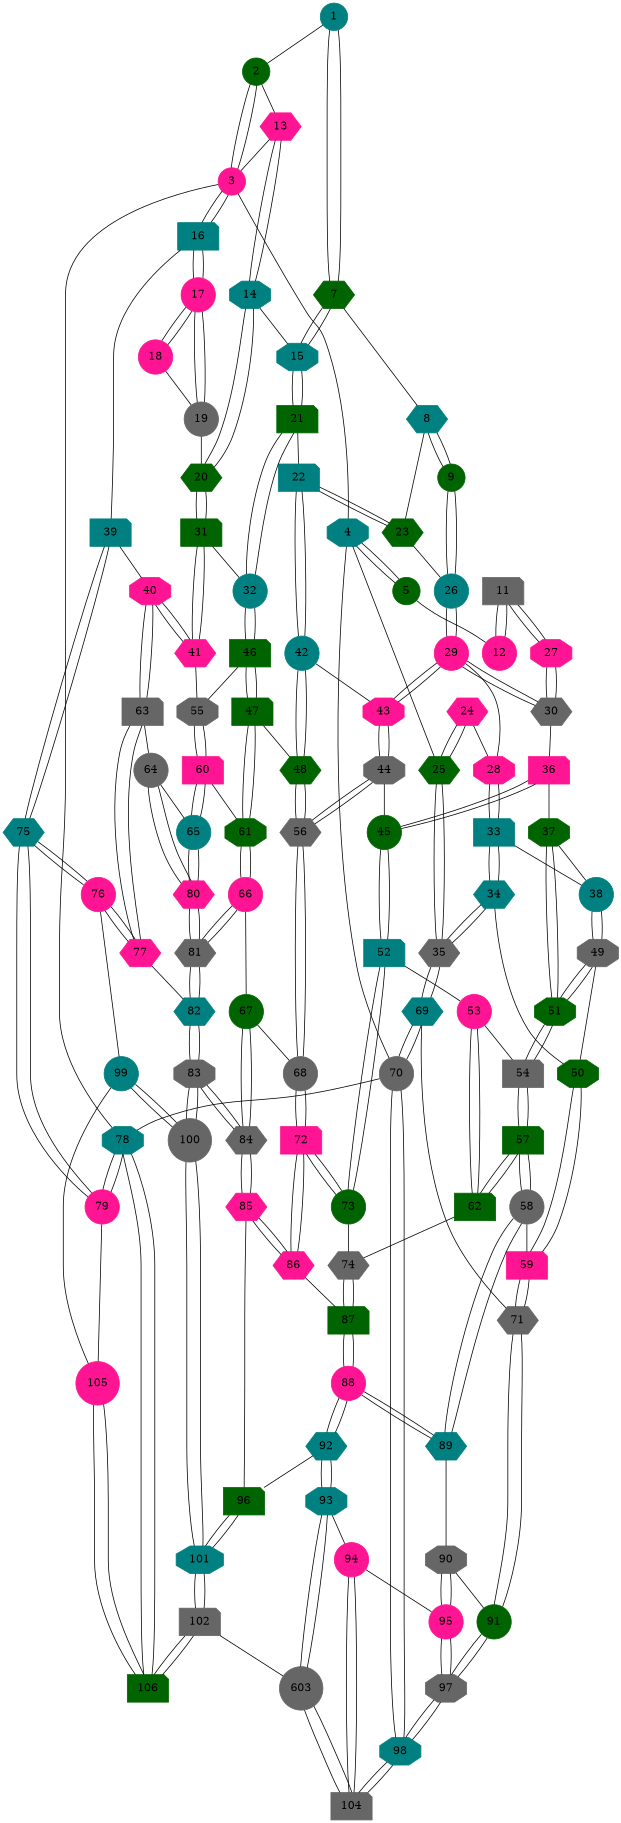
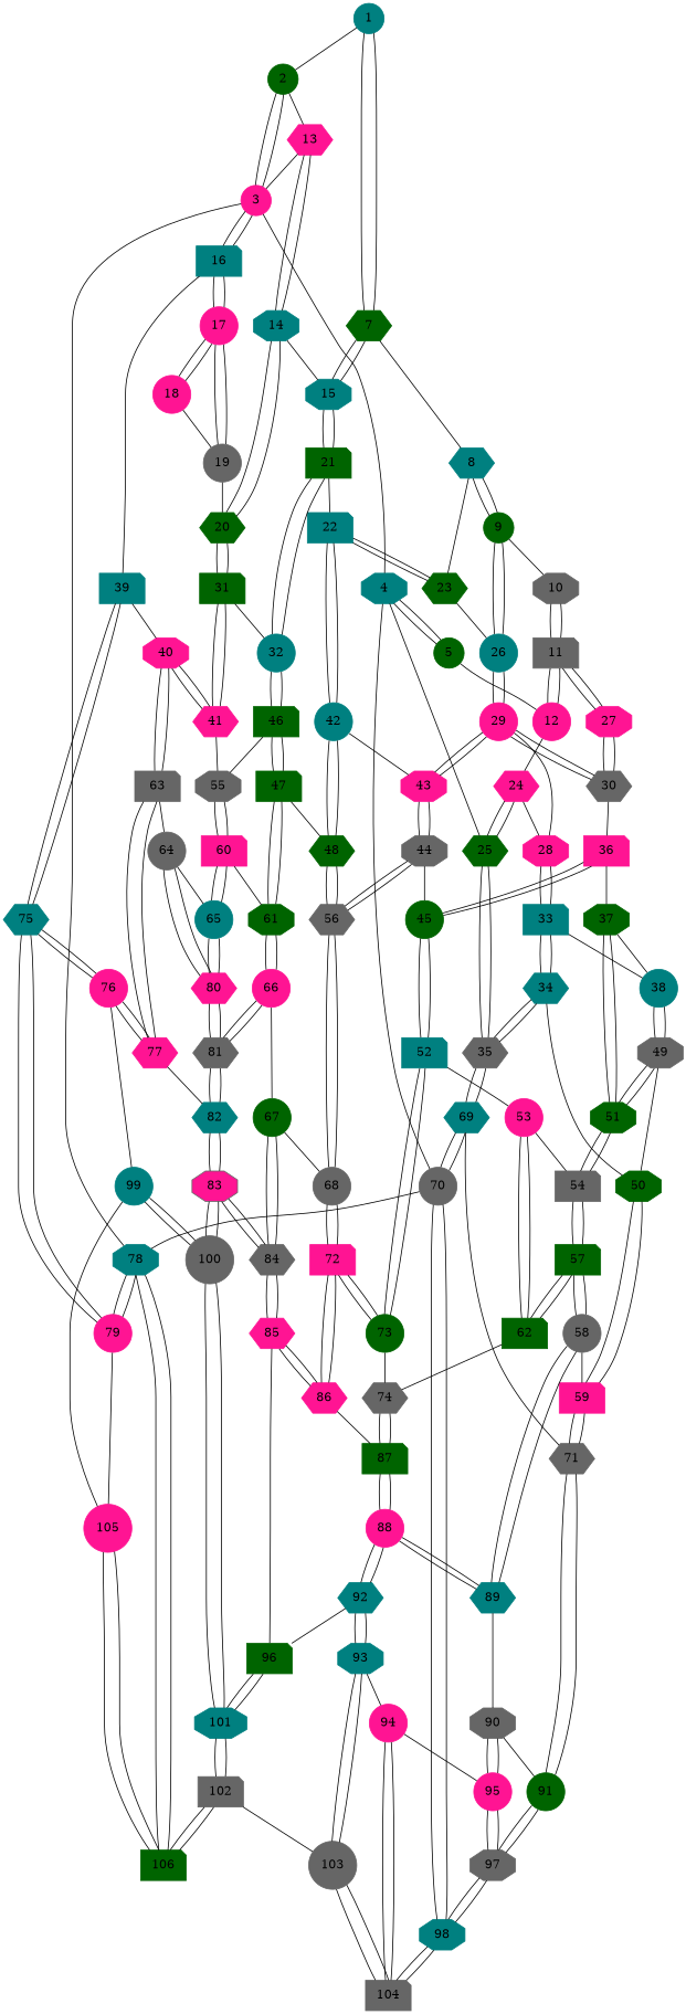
  graph {
    node [color=deeppink shape=circle style=filled]
    1 [color=teal]
    2 [color=darkgreen]
    7 [color=darkgreen shape=hexagon]
    3
    13 [shape=hexagon]
    8 [color=teal shape=hexagon]
    15 [color=teal shape=octagon]
    4 [color=teal shape=octagon]
    16 [color=teal shape=note]
    78 [color=teal shape=octagon]
    14 [color=teal shape=octagon]
    5 [color=darkgreen]
    25 [color=darkgreen shape=hexagon]
    70 [color=gray40]
    17
    39 [color=teal shape=note]
    79
    106 [color=darkgreen shape=note]
    12
    35 [color=gray40 shape=hexagon]
    98 [color=teal shape=octagon]
    24 [shape=hexagon]
+   10 [color=gray40 shape=octagon]
    11 [color=gray40 shape=note]
    9 [color=darkgreen]
    23 [color=darkgreen shape=hexagon]
    21 [color=darkgreen shape=note]
    26 [color=teal]
    29
    27 [shape=octagon]
    30 [color=gray40 shape=hexagon]
    28 [shape=octagon]
    20 [color=darkgreen shape=hexagon]
    19 [color=gray40]
    18
    31 [color=darkgreen shape=note]
    22 [color=teal shape=note]
    32 [color=teal]
    40 [shape=octagon]
    75 [color=teal shape=hexagon]
    41 [shape=hexagon]
    42 [color=teal]
    46 [color=darkgreen shape=note]
    43 [shape=octagon]
    48 [color=darkgreen shape=hexagon]
    33 [color=teal shape=note]
    69 [color=teal shape=hexagon]
    36 [shape=note]
    34 [color=teal shape=hexagon]
    38 [color=teal]
    44 [color=gray40 shape=octagon]
    37 [color=darkgreen shape=octagon]
    45 [color=darkgreen]
    55 [color=gray40 shape=octagon]
    47 [color=darkgreen shape=note]
    50 [color=darkgreen shape=octagon]
    49 [color=gray40 shape=octagon]
    59 [shape=note]
    71 [color=gray40 shape=hexagon]
    51 [color=darkgreen shape=octagon]
    52 [color=teal shape=note]
    54 [color=gray40 shape=note]
    63 [color=gray40 shape=note]
    76
    64 [color=gray40]
    77 [shape=hexagon]
    60 [shape=note]
    56 [color=gray40 shape=hexagon]
    68 [color=gray40]
    53
    73 [color=darkgreen]
    61 [color=darkgreen shape=octagon]
    66
    57 [color=darkgreen shape=note]
    62 [color=darkgreen shape=note]
    74 [color=gray40 shape=hexagon]
    58 [color=gray40]
    65 [color=teal]
    72 [shape=note]
    89 [color=teal shape=hexagon]
    90 [color=gray40 shape=octagon]
    91 [color=darkgreen]
    80 [shape=hexagon]
    67 [color=darkgreen]
    81 [color=gray40 shape=hexagon]
    87 [color=darkgreen shape=note]
    82 [color=teal shape=hexagon]
    84 [color=gray40 shape=hexagon]
    85 [shape=hexagon]
    86 [shape=hexagon]
    104 [color=gray40 shape=note]
    97 [color=gray40 shape=octagon]
    88
    99 [color=teal]
    105
    100 [color=gray40]
-   83 [color=gray40 shape=octagon]
+   83 [color=gray40 shape=octagon fillcolor=deeppink]
    101 [color=teal shape=octagon]
    96 [color=darkgreen shape=note]
    92 [color=teal shape=hexagon]
    93 [color=teal shape=octagon]
    95
    94
-   103 [color=gray40 label=603]
+   103 [color=gray40]
    102 [color=gray40 shape=note]
    1 -- 2
    1 -- 7
    1 -- 7
    2 -- 3
    2 -- 3
    2 -- 13
    7 -- 8
    7 -- 15
    7 -- 15
    3 -- 4
    3 -- 16
    3 -- 16
    3 -- 78
    13 -- 3
    13 -- 14
    13 -- 14
    8 -- 9
    8 -- 9
    8 -- 23
    15 -- 21
    15 -- 21
    4 -- 5
    4 -- 5
    4 -- 25
    4 -- 70
    16 -- 17
    16 -- 17
    16 -- 39
    78 -- 79
    78 -- 79
    78 -- 106
    78 -- 106
    14 -- 15
    14 -- 20
    14 -- 20
    5 -- 12
    25 -- 35
    25 -- 35
    70 -- 78
    70 -- 98
    70 -- 98
    17 -- 19
    17 -- 19
    17 -- 18
    17 -- 18
    39 -- 40
    39 -- 75
    39 -- 75
    79 -- 105
+   12 -- 24
    35 -- 69
    35 -- 69
    98 -- 104
    98 -- 104
    24 -- 25
    24 -- 25
    24 -- 28
+   10 -- 11
+   10 -- 11
    11 -- 12
    11 -- 12
    11 -- 27
    11 -- 27
+   9 -- 10
    9 -- 26
    9 -- 26
    23 -- 26
    21 -- 22
    21 -- 32
    21 -- 32
    26 -- 29
    26 -- 29
    29 -- 30
    29 -- 30
    29 -- 28
    29 -- 43
    29 -- 43
    27 -- 30
    27 -- 30
    30 -- 36
    28 -- 33
    28 -- 33
    20 -- 31
    20 -- 31
    19 -- 20
    18 -- 19
    31 -- 32
    31 -- 41
    31 -- 41
    22 -- 23
    22 -- 23
    22 -- 42
    22 -- 42
    32 -- 46
    32 -- 46
    40 -- 41
    40 -- 41
    40 -- 63
    40 -- 63
    75 -- 79
    75 -- 79
    75 -- 76
    75 -- 76
    41 -- 55
    42 -- 43
    42 -- 48
    42 -- 48
    46 -- 55
    46 -- 47
    46 -- 47
    43 -- 44
    43 -- 44
    48 -- 56
    48 -- 56
    33 -- 34
    33 -- 34
    33 -- 38
    69 -- 70
    69 -- 70
    69 -- 71
    36 -- 37
    36 -- 45
    36 -- 45
    34 -- 35
    34 -- 35
    34 -- 50
    38 -- 49
    38 -- 49
    44 -- 45
    44 -- 56
    44 -- 56
    37 -- 38
    37 -- 51
    37 -- 51
    45 -- 52
    45 -- 52
    55 -- 60
    55 -- 60
    47 -- 48
    47 -- 61
    47 -- 61
    50 -- 59
    50 -- 59
    49 -- 50
    49 -- 51
    49 -- 51
    59 -- 71
    59 -- 71
    71 -- 91
    71 -- 91
    51 -- 54
    51 -- 54
    52 -- 53
    52 -- 73
    52 -- 73
    54 -- 57
    54 -- 57
    63 -- 64
    63 -- 77
    63 -- 77
    76 -- 77
    76 -- 77
    76 -- 99
    64 -- 65
    64 -- 80
    64 -- 80
    77 -- 82
    60 -- 61
    60 -- 65
    60 -- 65
    56 -- 68
    56 -- 68
    68 -- 72
    68 -- 72
    53 -- 54
    53 -- 62
    53 -- 62
    73 -- 74
    61 -- 66
    61 -- 66
    66 -- 67
    66 -- 81
    66 -- 81
    57 -- 62
    57 -- 62
    57 -- 58
    57 -- 58
    62 -- 74
    74 -- 87
    74 -- 87
    58 -- 59
    58 -- 89
    58 -- 89
    65 -- 80
    65 -- 80
    72 -- 73
    72 -- 73
    72 -- 86
    72 -- 86
    89 -- 90
    90 -- 91
    90 -- 95
    90 -- 95
    91 -- 97
    91 -- 97
    80 -- 81
    80 -- 81
    67 -- 68
    67 -- 84
    67 -- 84
    81 -- 82
    81 -- 82
    87 -- 88
    87 -- 88
    82 -- 83
    82 -- 83
    84 -- 85
    84 -- 85
    85 -- 86
    85 -- 86
    85 -- 96
    86 -- 87
    97 -- 98
    97 -- 98
    88 -- 89
    88 -- 89
    88 -- 92
    88 -- 92
    99 -- 105
    99 -- 100
    99 -- 100
    105 -- 106
    105 -- 106
    100 -- 101
    100 -- 101
    83 -- 84
    83 -- 84
    83 -- 100
    83 -- 100
    101 -- 102
    101 -- 102
    96 -- 101
    96 -- 101
    92 -- 96
    92 -- 93
    92 -- 93
    93 -- 94
    93 -- 103
    93 -- 103
    95 -- 97
    95 -- 97
    94 -- 104
    94 -- 104
    94 -- 95
    103 -- 104
    103 -- 104
    102 -- 106
    102 -- 106
    102 -- 103
  }
